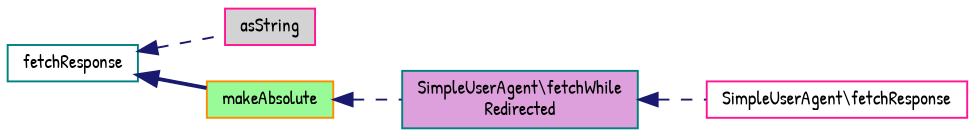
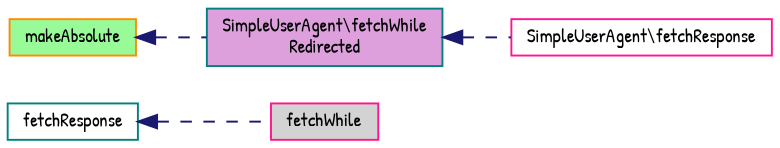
  digraph {
    fontname="Patrick Hand"
    rankdir=LR
    node [color=teal fillcolor=white fontname="Patrick Hand" fontsize=10 shape=record style=filled]
    edge [color=midnightblue dir=back fontname="Patrick Hand" fontsize=10 labelfontname=Helvetica labelfontsize=10 style=dashed]
    n1 [fontcolor=black height=0.2 label=fetchResponse width=0.4]
-   n2 [color=deeppink fillcolor=lightgrey height=0.2 label=asString width=0.4]
+   n2 [color=deeppink fillcolor=lightgrey height=0.2 label=fetchWhile width=0.4]
    n3 [color=darkorange fillcolor=palegreen height=0.2 label=makeAbsolute width=0.4]
    n4 [fillcolor=plum height=0.2 label="SimpleUserAgent\\fetchWhile\lRedirected" width=0.4]
    n5 [color=deeppink height=0.2 label="SimpleUserAgent\\fetchResponse" width=0.4]
    n1 -> n2
-   n1 -> n3 [style=bold]
    n3 -> n4
    n4 -> n5
  }
